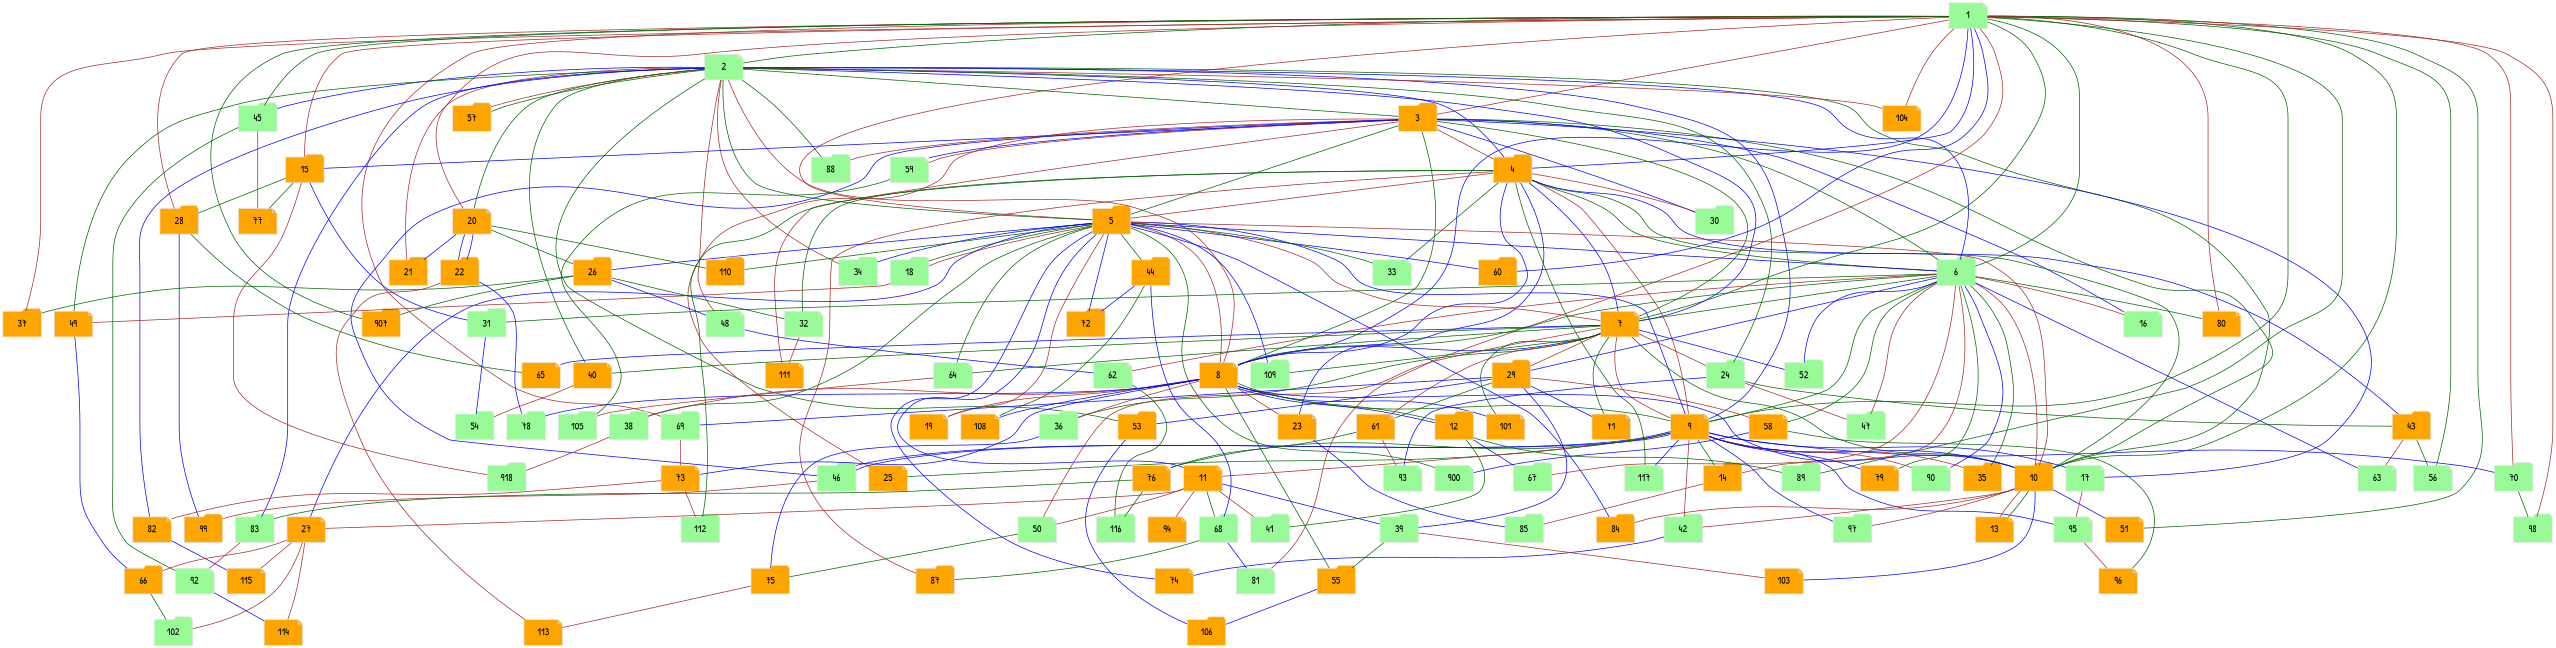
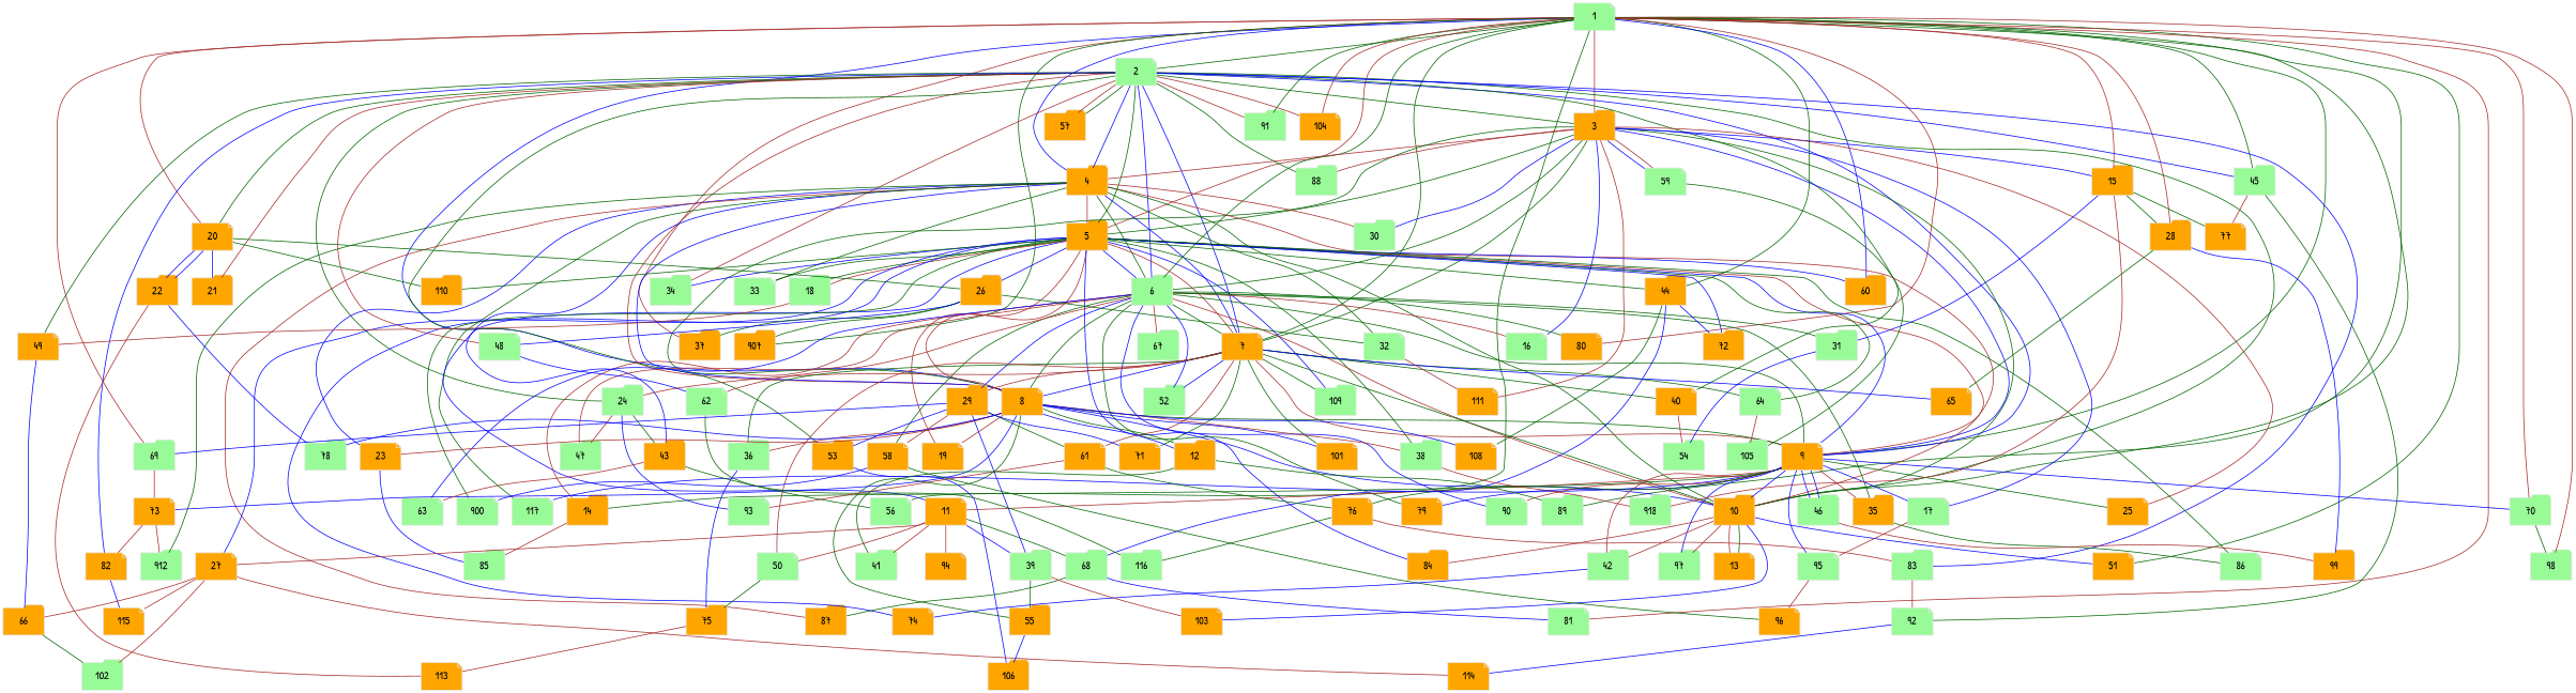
  graph {
    fontname="Patrick Hand"
    node [color=gray90 fillcolor=orange fontname="Patrick Hand" shape=folder style=filled]
    edge [color=darkgreen fontname="Patrick Hand"]
    1 [fillcolor=palegreen shape=note]
    2 [fillcolor=palegreen shape=note]
    3
    4
    5
    6 [fillcolor=palegreen]
    7 [shape=note]
    8 [shape=note]
    9 [shape=note]
    10
    15
    20 [shape=note]
    28
    37
    44
    45 [fillcolor=palegreen]
    51 [shape=note]
    56 [fillcolor=palegreen shape=note]
    60
    69 [fillcolor=palegreen]
    70 [fillcolor=palegreen]
    80 [shape=note]
    81 [fillcolor=palegreen shape=note]
    89 [fillcolor=palegreen]
+   91 [fillcolor=palegreen]
    98 [fillcolor=palegreen]
    104 [shape=note]
    n28 [label=907]
    21
    24 [fillcolor=palegreen]
    34 [fillcolor=palegreen]
    40 [shape=note]
    48 [fillcolor=palegreen shape=note]
    49 [shape=note]
    53
    57
    82 [shape=note]
    83 [fillcolor=palegreen]
    88 [fillcolor=palegreen]
    16 [fillcolor=palegreen shape=note]
    17 [fillcolor=palegreen shape=note]
    25 [shape=note]
    30 [fillcolor=palegreen]
    59 [fillcolor=palegreen shape=note]
    111 [shape=note]
    23 [shape=note]
    32 [fillcolor=palegreen shape=note]
    33 [fillcolor=palegreen shape=note]
    43
    87
-   112 [fillcolor=palegreen]
+   112 [fillcolor=palegreen label=912]
    117 [fillcolor=palegreen shape=note]
    11 [shape=note]
    18 [fillcolor=palegreen]
    19 [shape=note]
    26
    27 [shape=note]
    38 [fillcolor=palegreen]
    64 [fillcolor=palegreen shape=note]
    72
    74 [shape=note]
    84
+   86 [fillcolor=palegreen shape=note]
    n64 [fillcolor=palegreen label=900 shape=note]
    109 [fillcolor=palegreen]
    110
    14
    29
    31 [fillcolor=palegreen]
    35
    47 [fillcolor=palegreen]
    52 [fillcolor=palegreen]
    58 [shape=note]
    62 [fillcolor=palegreen shape=note]
    63 [fillcolor=palegreen shape=note]
    67 [fillcolor=palegreen]
    79 [shape=note]
    90 [fillcolor=palegreen shape=note]
    36 [fillcolor=palegreen]
    50 [fillcolor=palegreen shape=note]
    61 [shape=note]
    65 [shape=note]
    71 [shape=note]
    101 [shape=note]
    12
    55
    73 [shape=note]
    78 [fillcolor=palegreen]
    108 [shape=note]
    42 [fillcolor=palegreen]
    46 [fillcolor=palegreen]
    76 [shape=note]
    95 [fillcolor=palegreen shape=note]
    97 [fillcolor=palegreen]
    13 [shape=note]
    103 [shape=note]
    77 [shape=note]
    n98 [fillcolor=palegreen label=918]
    22
    99
    68 [fillcolor=palegreen]
    92 [fillcolor=palegreen shape=note]
    93 [fillcolor=palegreen shape=note]
    54 [fillcolor=palegreen]
    66
    106
    115 [shape=note]
    105 [fillcolor=palegreen]
    85 [fillcolor=palegreen]
    94 [shape=note]
    39 [fillcolor=palegreen]
    41 [fillcolor=palegreen]
    102 [fillcolor=palegreen]
    114 [shape=note]
    96 [shape=note]
    116 [fillcolor=palegreen]
    75
    113 [shape=note]
    1 -- 2
    1 -- 3 [color=brown]
    1 -- 4 [color=blue]
    1 -- 5 [color=brown]
    1 -- 6
    1 -- 7
    1 -- 8 [color=blue]
    1 -- 9
    1 -- 10
    1 -- 15 [color=brown]
    1 -- 20 [color=brown]
    1 -- 28 [color=brown]
    1 -- 37 [color=brown]
+   1 -- 44
    1 -- 45
    1 -- 51
    1 -- 56
    1 -- 60 [color=blue]
    1 -- 69 [color=brown]
    1 -- 70 [color=brown]
    1 -- 80 [color=brown]
    1 -- 81 [color=brown]
    1 -- 89
+   1 -- 91
    1 -- 98 [color=brown]
    1 -- 104 [color=brown]
    1 -- n28
    2 -- 3
    2 -- 4 [color=blue]
    2 -- 5
    2 -- 6 [color=blue]
    2 -- 7 [color=blue]
    2 -- 8 [color=brown]
    2 -- 9 [color=blue]
    2 -- 10
    2 -- 20
    2 -- 45 [color=blue]
+   2 -- 91 [color=brown]
    2 -- 104 [color=brown]
    2 -- 21 [color=brown]
    2 -- 24
    2 -- 34 [color=brown]
    2 -- 40
    2 -- 48 [color=brown]
    2 -- 49
    2 -- 53
    2 -- 57 [color=brown]
    2 -- 57
    2 -- 82 [color=blue]
    2 -- 83 [color=blue]
    2 -- 88
    3 -- 4 [color=brown]
    3 -- 5
    3 -- 6
    3 -- 7
    3 -- 8
-   3 -- 46 [color=blue]
+   3 -- 9 [color=blue]
    3 -- 10
    3 -- 15 [color=blue]
    3 -- 88 [color=brown]
    3 -- 16 [color=blue]
    3 -- 17 [color=blue]
    3 -- 25 [color=brown]
    3 -- 30 [color=blue]
    3 -- 59 [color=blue]
    3 -- 59 [color=brown]
    3 -- 111 [color=brown]
    4 -- 5 [color=brown]
    4 -- 6
    4 -- 7 [color=blue]
    4 -- 8 [color=blue]
    4 -- 9 [color=brown]
    4 -- 10
    4 -- 30 [color=brown]
    4 -- 23 [color=blue]
    4 -- 32
    4 -- 33
    4 -- 43 [color=blue]
    4 -- 87 [color=brown]
    4 -- 112
    4 -- 117
    5 -- 6 [color=blue]
    5 -- 7 [color=brown]
    5 -- 8 [color=brown]
    5 -- 9 [color=blue]
    5 -- 10 [color=brown]
    5 -- 44
    5 -- 60 [color=blue]
    5 -- 34 [color=blue]
    5 -- 33
    5 -- 11 [color=blue]
    5 -- 18
    5 -- 18 [color=brown]
    5 -- 19 [color=brown]
    5 -- 26 [color=blue]
    5 -- 27 [color=blue]
    5 -- 38
    5 -- 64
    5 -- 72 [color=blue]
    5 -- 74 [color=blue]
    5 -- 84 [color=blue]
+   5 -- 86
    5 -- n64
    5 -- 109 [color=blue]
    5 -- 110
    6 -- 7
    6 -- 8
    6 -- 9
    6 -- 10 [color=brown]
    6 -- 80
    6 -- 16 [color=brown]
    6 -- 14 [color=brown]
    6 -- 29 [color=blue]
    6 -- 31
    6 -- 35
    6 -- 47 [color=brown]
    6 -- 52 [color=blue]
    6 -- 58
    6 -- 62 [color=brown]
    6 -- 63 [color=blue]
    6 -- 67 [color=brown]
    6 -- 79
    6 -- 90 [color=blue]
    7 -- 8 [color=blue]
    7 -- 9 [color=brown]
    7 -- 10
    7 -- 24 [color=brown]
    7 -- 40
    7 -- 64
    7 -- 109
    7 -- 29 [color=brown]
    7 -- 52 [color=blue]
    7 -- 36
    7 -- 50 [color=brown]
    7 -- 61 [color=brown]
    7 -- 65 [color=blue]
    7 -- 71
    7 -- 101
    8 -- 9
    8 -- 10 [color=blue]
    8 -- 23 [color=brown]
    8 -- 19 [color=brown]
    8 -- 38 [color=brown]
    8 -- 36 [color=brown]
    8 -- 101 [color=blue]
    8 -- 12 [color=blue]
    8 -- 12
    8 -- 55
    8 -- 73 [color=blue]
    8 -- 78 [color=blue]
    8 -- 108 [color=blue]
    9 -- 10 [color=blue]
    9 -- 70 [color=blue]
    9 -- 17 [color=blue]
    9 -- 25
    9 -- 117 [color=blue]
    9 -- 11 [color=brown]
    9 -- 14
    9 -- 35 [color=brown]
    9 -- 79 [color=blue]
    9 -- 90 [color=brown]
    9 -- 42 [color=brown]
    9 -- 46 [color=blue]
    9 -- 46 [color=blue]
    9 -- 76
    9 -- 95 [color=blue]
    9 -- 97 [color=blue]
    10 -- 51 [color=blue]
    10 -- 84 [color=brown]
    10 -- 42 [color=brown]
    10 -- 97 [color=brown]
    10 -- 13 [color=brown]
    10 -- 13
    10 -- 103 [color=blue]
    15 -- 28
    15 -- 31 [color=blue]
    15 -- 77
    15 -- n98 [color=brown]
    20 -- 21 [color=blue]
    20 -- 26
    20 -- 110
    20 -- 22 [color=blue]
    20 -- 22 [color=blue]
    28 -- 65
    28 -- 99 [color=blue]
    44 -- 72 [color=blue]
    44 -- 108
    44 -- 68 [color=blue]
    45 -- 77 [color=brown]
    45 -- 92
    69 -- 73 [color=brown]
    70 -- 98
    24 -- 43
    24 -- 47 [color=brown]
    24 -- 93 [color=blue]
    40 -- 54 [color=brown]
    48 -- 62 [color=blue]
    49 -- 66 [color=blue]
    53 -- 106 [color=blue]
    82 -- 115 [color=blue]
    83 -- 92 [color=brown]
    17 -- 95 [color=brown]
    59 -- 105
    23 -- 85 [color=blue]
    32 -- 111 [color=brown]
    43 -- 56
    43 -- 63 [color=brown]
    11 -- 27 [color=brown]
    11 -- 50 [color=brown]
    11 -- 68
    11 -- 94 [color=brown]
    11 -- 39 [color=blue]
    11 -- 41 [color=brown]
    18 -- 49 [color=brown]
    26 -- 37
    26 -- n28
    26 -- 48 [color=blue]
    26 -- 32
    27 -- 66 [color=brown]
    27 -- 115 [color=brown]
    27 -- 102 [color=brown]
    27 -- 114 [color=brown]
    38 -- n98 [color=brown]
    64 -- 105 [color=brown]
    14 -- 85 [color=brown]
    29 -- 69 [color=blue]
    29 -- 53 [color=blue]
    29 -- 58 [color=brown]
    29 -- 61
    29 -- 71 [color=blue]
    29 -- 39 [color=blue]
    31 -- 54 [color=blue]
+   35 -- 86
    58 -- n64 [color=blue]
    58 -- 96
    62 -- 116
    36 -- 75 [color=blue]
    50 -- 75
    61 -- 76
    61 -- 93 [color=brown]
    12 -- 89
-   12 -- 67 [color=blue]
    12 -- 41
    55 -- 106 [color=blue]
    73 -- 82 [color=brown]
    73 -- 112 [color=brown]
    42 -- 74 [color=blue]
    46 -- 99 [color=brown]
-   76 -- 83
+   76 -- 83 [color=brown]
    76 -- 116
    95 -- 96 [color=brown]
    22 -- 78 [color=blue]
    22 -- 113 [color=brown]
    68 -- 81 [color=blue]
    68 -- 87
    92 -- 114 [color=blue]
    66 -- 102
    39 -- 55
    39 -- 103 [color=brown]
    75 -- 113 [color=brown]
  }
